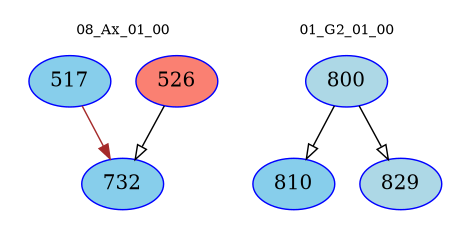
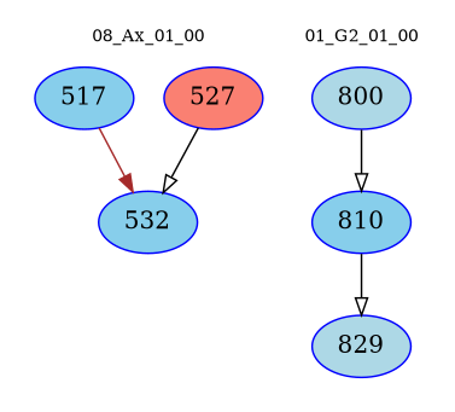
  digraph {
    node [color=blue fillcolor=skyblue style=filled]
    edge [arrowhead=onormal color=black]
-   n1 [fillcolor=salmon label=526]
-   n2 [label=732]
+   n1 [fillcolor=salmon label=527]
+   n2 [label=532]
    n3 [label=517]
    n4 [fillcolor=lightblue label=800]
    n5 [label=810]
    n6 [fillcolor=lightblue label=829]
    subgraph cluster_1 {
      color=white
      fontsize=10
      label="08_Ax_01_00"
      n1
      n2
      n3
    }
    subgraph cluster_2 {
      color=white
      fontsize=10
      label="01_G2_01_00"
      n4
      n5
      n6
    }
    n1 -> n2
    n3 -> n2 [arrowhead=normal color=brown]
    n4 -> n5
-   n4 -> n6
+   n5 -> n6
  }
